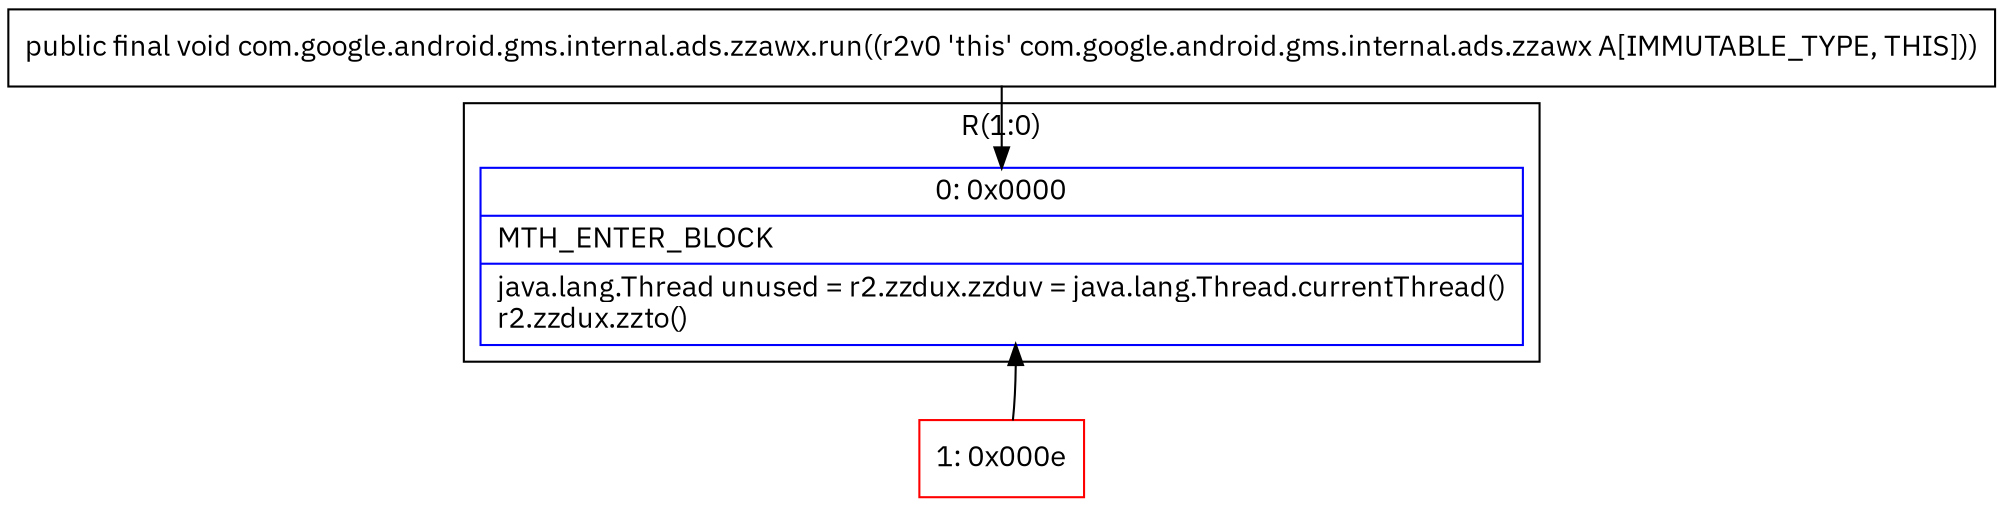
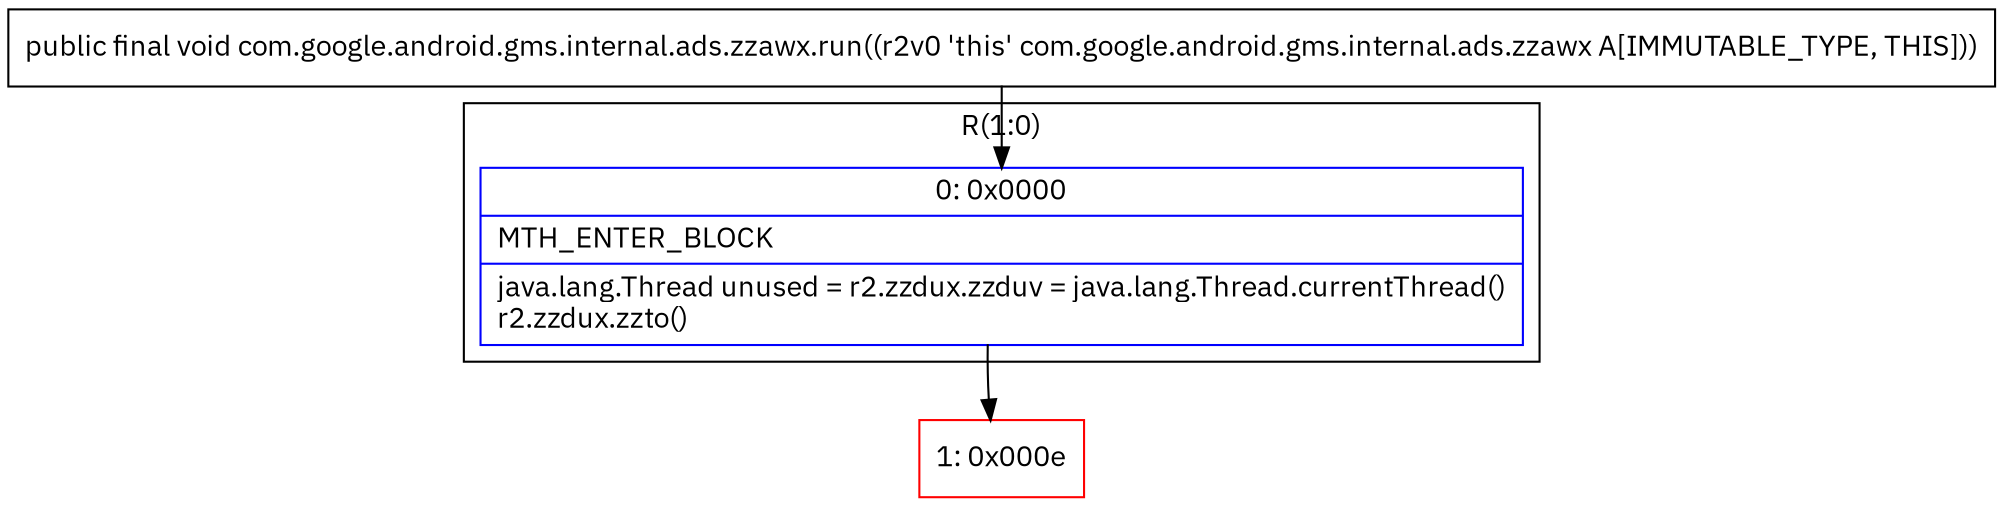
  digraph {
    fontname="IBM Plex Sans"
    node [shape=record fontname="IBM Plex Sans"]
    edge [fontname="IBM Plex Sans"]
    n1 [color=blue label="{0\:\ 0x0000|MTH_ENTER_BLOCK\l|java.lang.Thread unused = r2.zzdux.zzduv = java.lang.Thread.currentThread()\lr2.zzdux.zzto()\l}"]
    n2 [color=red label="{1\:\ 0x000e}"]
    n3 [label="{public final void com.google.android.gms.internal.ads.zzawx.run((r2v0 'this' com.google.android.gms.internal.ads.zzawx A[IMMUTABLE_TYPE, THIS])) }"]
    subgraph cluster_1 {
      label="R(1:0)"
      n1
    }
-   n2 -> n1
+   n1 -> n2
    n3 -> n1
  }
